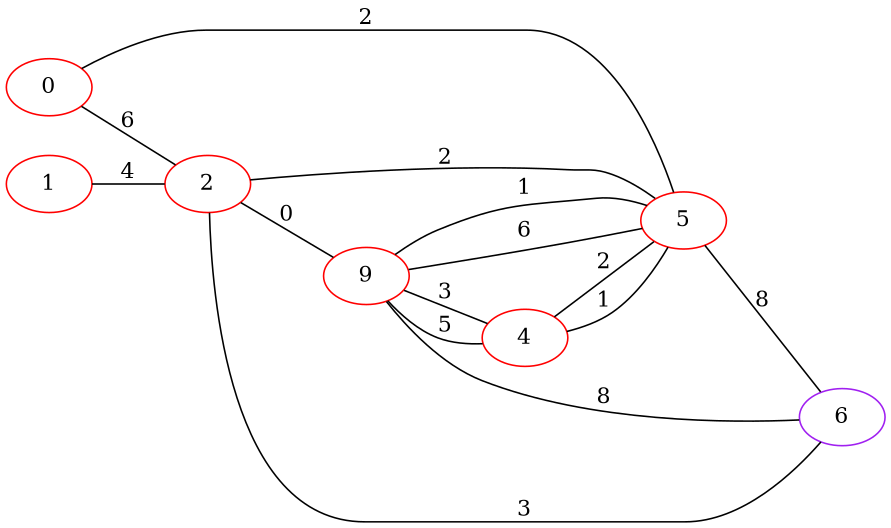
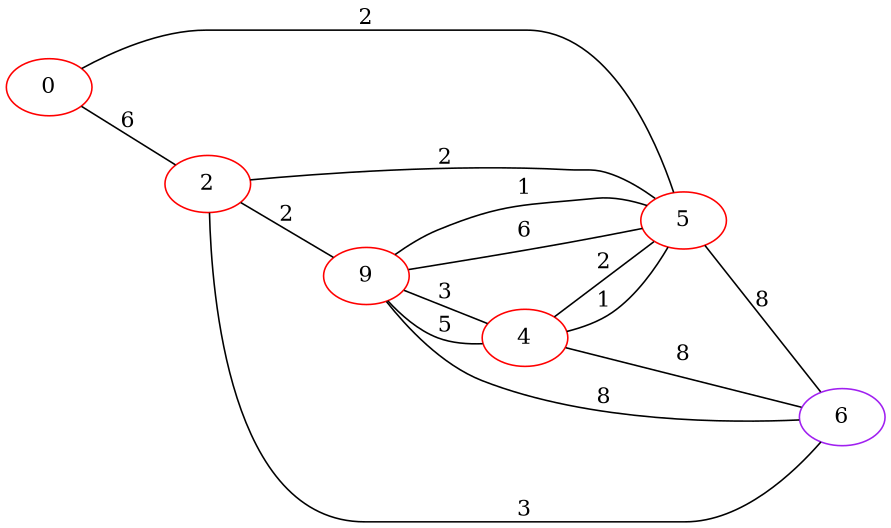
  graph {
    rankdir=LR
    node [color=red weight=1]
    0
    2
    5
-   1
    n5 [label=9]
    6 [color=purple weight=4]
    4
    0 -- 2 [label=6]
    0 -- 5 [label=2]
    2 -- 5 [label=2]
-   2 -- n5 [label=0]
+   2 -- n5 [label=2]
    2 -- 6 [label=3]
    5 -- 6 [label=8]
-   1 -- 2 [label=4]
    n5 -- 5 [label=1]
    n5 -- 5 [label=6]
    n5 -- 6 [label=8]
    n5 -- 4 [label=3]
    n5 -- 4 [label=5]
    4 -- 5 [label=2]
    4 -- 5 [label=1]
+   4 -- 6 [label=8]
  }
